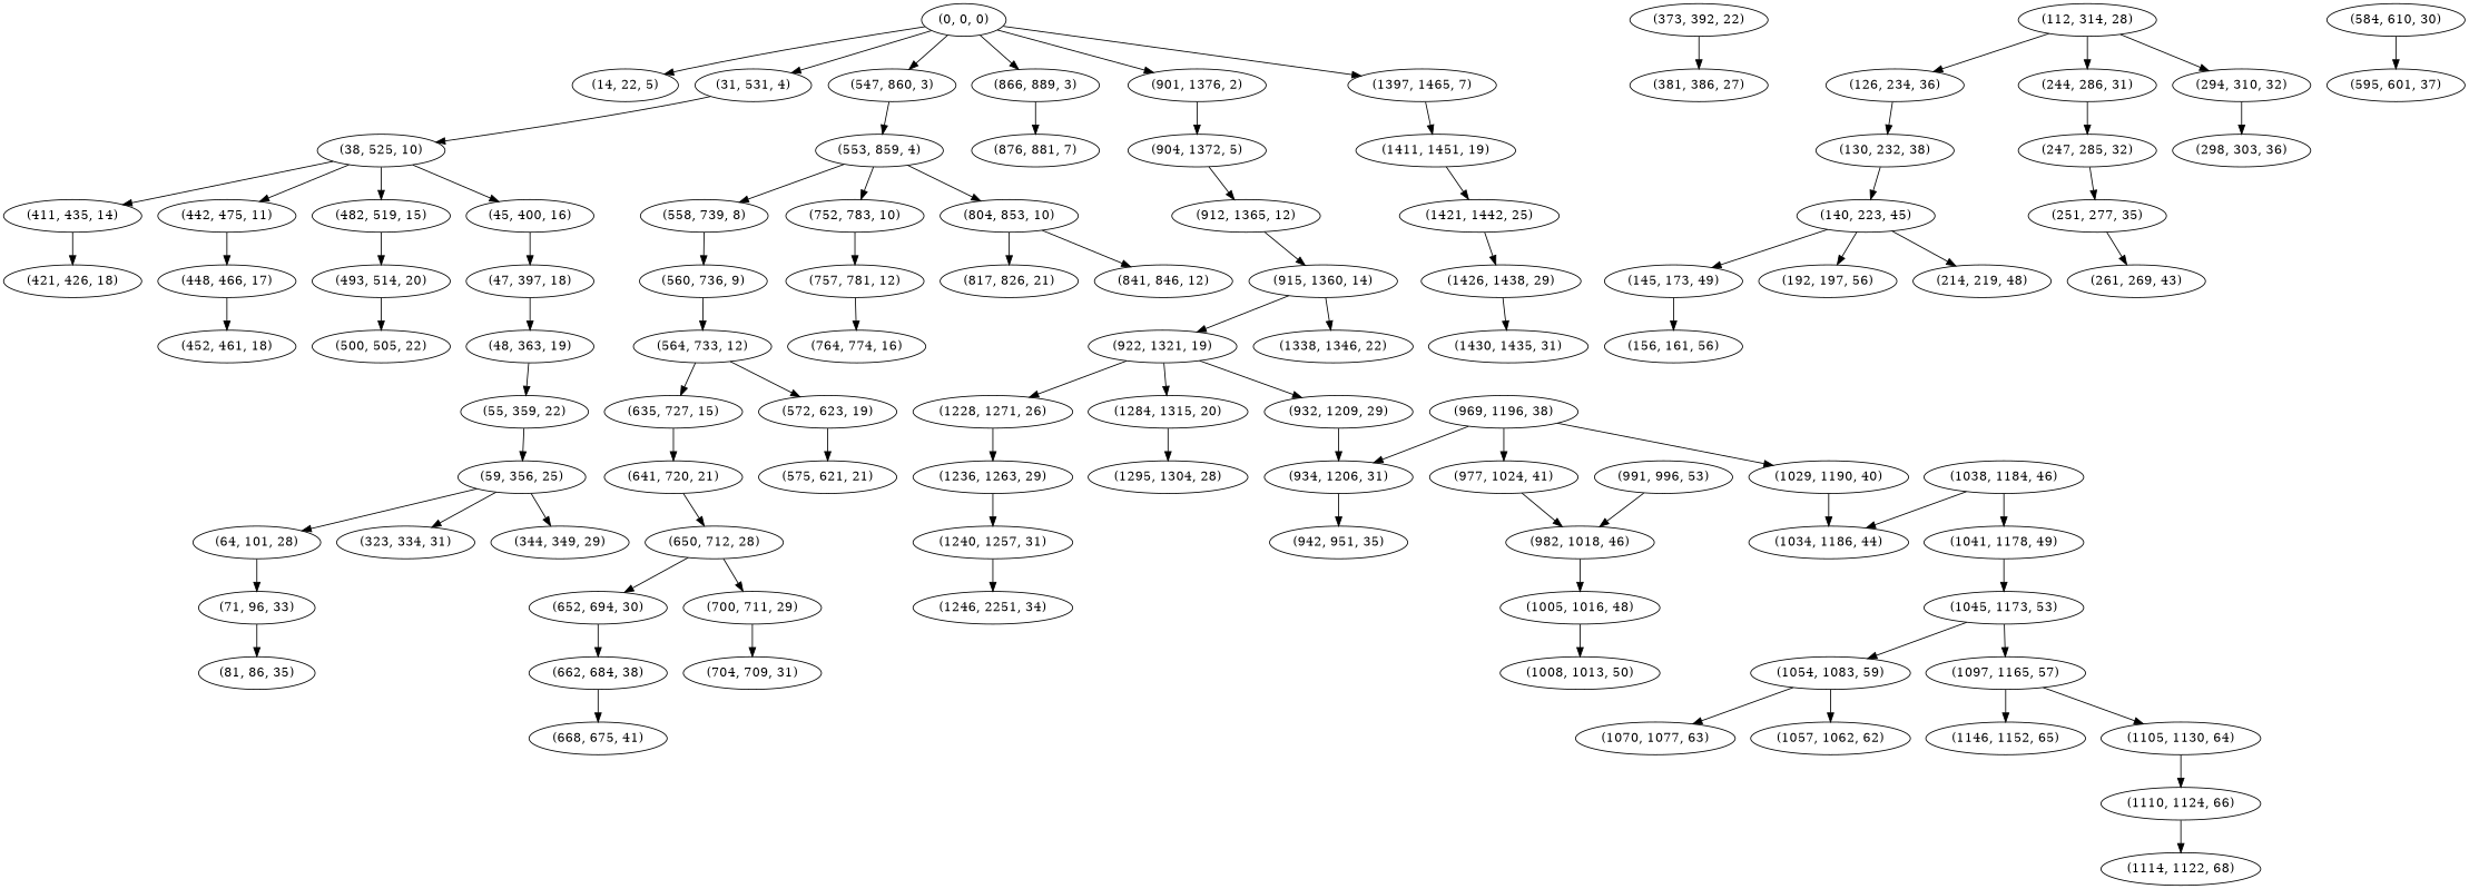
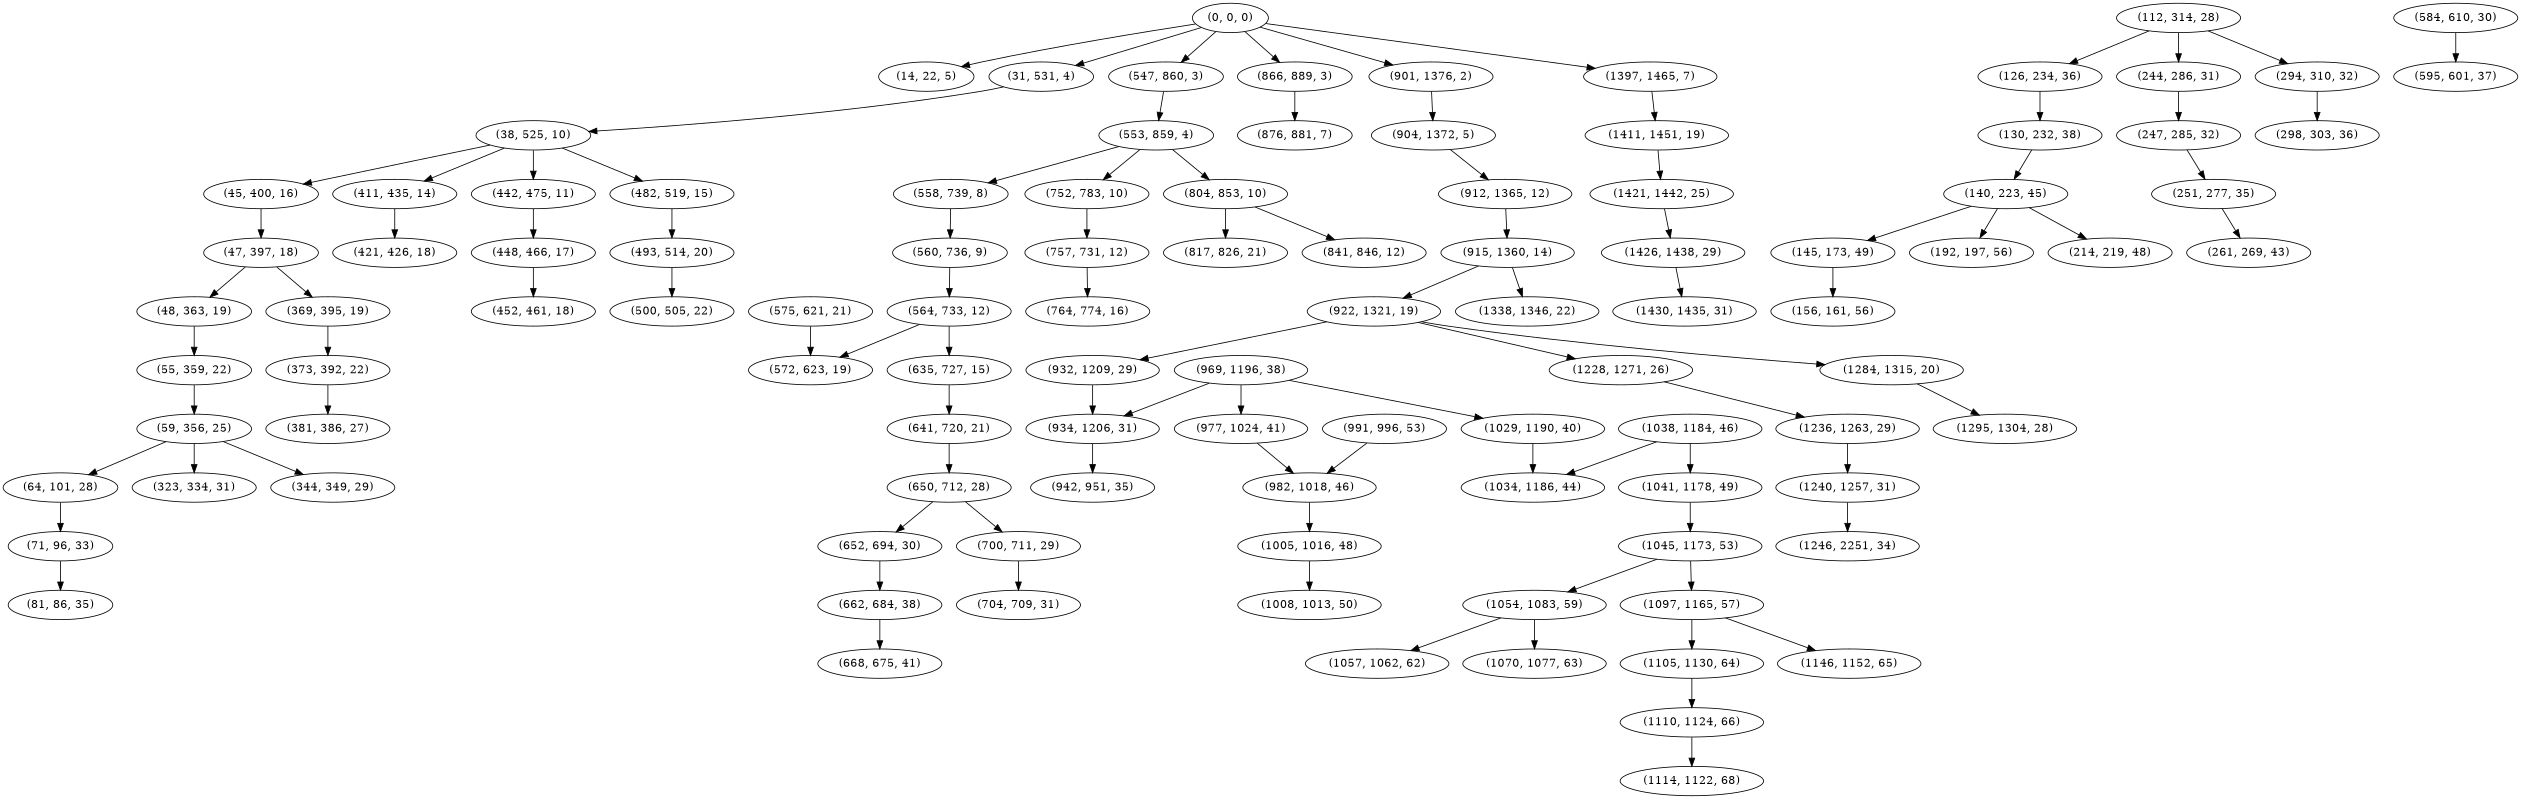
  digraph {
    "(0, 0, 0)"
    "(14, 22, 5)"
    "(31, 531, 4)"
    "(547, 860, 3)"
    "(866, 889, 3)"
    "(901, 1376, 2)"
    "(1397, 1465, 7)"
    "(38, 525, 10)"
    "(553, 859, 4)"
    "(876, 881, 7)"
    "(904, 1372, 5)"
    "(1411, 1451, 19)"
    "(45, 400, 16)"
    "(411, 435, 14)"
    "(442, 475, 11)"
    "(482, 519, 15)"
    "(47, 397, 18)"
    "(421, 426, 18)"
    "(448, 466, 17)"
    "(493, 514, 20)"
    "(48, 363, 19)"
+   "(369, 395, 19)"
    "(55, 359, 22)"
    "(373, 392, 22)"
    "(59, 356, 25)"
    "(64, 101, 28)"
    "(323, 334, 31)"
    "(344, 349, 29)"
    "(71, 96, 33)"
    "(112, 314, 28)"
    "(126, 234, 36)"
    "(244, 286, 31)"
    "(294, 310, 32)"
    "(81, 86, 35)"
    "(130, 232, 38)"
    "(247, 285, 32)"
    "(298, 303, 36)"
    "(140, 223, 45)"
    "(145, 173, 49)"
    "(192, 197, 56)"
    "(214, 219, 48)"
    "(156, 161, 56)"
    "(251, 277, 35)"
    "(261, 269, 43)"
    "(381, 386, 27)"
    "(452, 461, 18)"
    "(500, 505, 22)"
    "(558, 739, 8)"
    "(752, 783, 10)"
    "(804, 853, 10)"
    "(560, 736, 9)"
-   "(757, 781, 12)"
+   "(757, 781, 12)" [label="(757, 731, 12)"]
    "(817, 826, 21)"
    "(841, 846, 12)"
    "(564, 733, 12)"
    "(572, 623, 19)"
    "(635, 727, 15)"
    "(575, 621, 21)"
    "(641, 720, 21)"
    "(584, 610, 30)"
    "(595, 601, 37)"
    "(650, 712, 28)"
    "(652, 694, 30)"
    "(700, 711, 29)"
    "(662, 684, 38)"
    "(704, 709, 31)"
    "(668, 675, 41)"
    "(764, 774, 16)"
    "(912, 1365, 12)"
    "(915, 1360, 14)"
    "(922, 1321, 19)"
    "(1338, 1346, 22)"
    "(932, 1209, 29)"
    "(1228, 1271, 26)"
    "(1284, 1315, 20)"
    "(934, 1206, 31)"
    "(1236, 1263, 29)"
    "(1295, 1304, 28)"
    "(942, 951, 35)"
    "(969, 1196, 38)"
    "(977, 1024, 41)"
    "(1029, 1190, 40)"
    "(982, 1018, 46)"
    "(1034, 1186, 44)"
    "(1005, 1016, 48)"
    "(991, 996, 53)"
    "(1008, 1013, 50)"
    "(1038, 1184, 46)"
    "(1041, 1178, 49)"
    "(1045, 1173, 53)"
    "(1054, 1083, 59)"
    "(1097, 1165, 57)"
    "(1057, 1062, 62)"
    "(1070, 1077, 63)"
    "(1105, 1130, 64)"
    "(1146, 1152, 65)"
    "(1110, 1124, 66)"
    "(1114, 1122, 68)"
    "(1240, 1257, 31)"
    n100 [label="(1246, 2251, 34)"]
    "(1421, 1442, 25)"
    "(1426, 1438, 29)"
    "(1430, 1435, 31)"
    "(0, 0, 0)" -> "(14, 22, 5)"
    "(0, 0, 0)" -> "(31, 531, 4)"
    "(0, 0, 0)" -> "(547, 860, 3)"
    "(0, 0, 0)" -> "(866, 889, 3)"
    "(0, 0, 0)" -> "(901, 1376, 2)"
    "(0, 0, 0)" -> "(1397, 1465, 7)"
    "(31, 531, 4)" -> "(38, 525, 10)"
    "(547, 860, 3)" -> "(553, 859, 4)"
    "(866, 889, 3)" -> "(876, 881, 7)"
    "(901, 1376, 2)" -> "(904, 1372, 5)"
    "(1397, 1465, 7)" -> "(1411, 1451, 19)"
    "(38, 525, 10)" -> "(45, 400, 16)"
    "(38, 525, 10)" -> "(411, 435, 14)"
    "(38, 525, 10)" -> "(442, 475, 11)"
    "(38, 525, 10)" -> "(482, 519, 15)"
    "(553, 859, 4)" -> "(558, 739, 8)"
    "(553, 859, 4)" -> "(752, 783, 10)"
    "(553, 859, 4)" -> "(804, 853, 10)"
    "(904, 1372, 5)" -> "(912, 1365, 12)"
    "(1411, 1451, 19)" -> "(1421, 1442, 25)"
    "(45, 400, 16)" -> "(47, 397, 18)"
    "(411, 435, 14)" -> "(421, 426, 18)"
    "(442, 475, 11)" -> "(448, 466, 17)"
    "(482, 519, 15)" -> "(493, 514, 20)"
    "(47, 397, 18)" -> "(48, 363, 19)"
+   "(47, 397, 18)" -> "(369, 395, 19)"
    "(448, 466, 17)" -> "(452, 461, 18)"
    "(493, 514, 20)" -> "(500, 505, 22)"
    "(48, 363, 19)" -> "(55, 359, 22)"
+   "(369, 395, 19)" -> "(373, 392, 22)"
    "(55, 359, 22)" -> "(59, 356, 25)"
    "(373, 392, 22)" -> "(381, 386, 27)"
    "(59, 356, 25)" -> "(64, 101, 28)"
    "(59, 356, 25)" -> "(323, 334, 31)"
    "(59, 356, 25)" -> "(344, 349, 29)"
    "(64, 101, 28)" -> "(71, 96, 33)"
    "(71, 96, 33)" -> "(81, 86, 35)"
    "(112, 314, 28)" -> "(126, 234, 36)"
    "(112, 314, 28)" -> "(244, 286, 31)"
    "(112, 314, 28)" -> "(294, 310, 32)"
    "(126, 234, 36)" -> "(130, 232, 38)"
    "(244, 286, 31)" -> "(247, 285, 32)"
    "(294, 310, 32)" -> "(298, 303, 36)"
    "(130, 232, 38)" -> "(140, 223, 45)"
    "(247, 285, 32)" -> "(251, 277, 35)"
    "(140, 223, 45)" -> "(145, 173, 49)"
    "(140, 223, 45)" -> "(192, 197, 56)"
    "(140, 223, 45)" -> "(214, 219, 48)"
    "(145, 173, 49)" -> "(156, 161, 56)"
    "(251, 277, 35)" -> "(261, 269, 43)"
    "(558, 739, 8)" -> "(560, 736, 9)"
    "(752, 783, 10)" -> "(757, 781, 12)"
    "(804, 853, 10)" -> "(817, 826, 21)"
    "(804, 853, 10)" -> "(841, 846, 12)"
    "(560, 736, 9)" -> "(564, 733, 12)"
    "(757, 781, 12)" -> "(764, 774, 16)"
    "(564, 733, 12)" -> "(572, 623, 19)"
    "(564, 733, 12)" -> "(635, 727, 15)"
-   "(572, 623, 19)" -> "(575, 621, 21)"
+   "(575, 621, 21)" -> "(572, 623, 19)"
    "(635, 727, 15)" -> "(641, 720, 21)"
    "(641, 720, 21)" -> "(650, 712, 28)"
    "(584, 610, 30)" -> "(595, 601, 37)"
    "(650, 712, 28)" -> "(652, 694, 30)"
    "(650, 712, 28)" -> "(700, 711, 29)"
    "(652, 694, 30)" -> "(662, 684, 38)"
    "(700, 711, 29)" -> "(704, 709, 31)"
    "(662, 684, 38)" -> "(668, 675, 41)"
    "(912, 1365, 12)" -> "(915, 1360, 14)"
    "(915, 1360, 14)" -> "(922, 1321, 19)"
    "(915, 1360, 14)" -> "(1338, 1346, 22)"
    "(922, 1321, 19)" -> "(932, 1209, 29)"
    "(922, 1321, 19)" -> "(1228, 1271, 26)"
    "(922, 1321, 19)" -> "(1284, 1315, 20)"
    "(932, 1209, 29)" -> "(934, 1206, 31)"
    "(1228, 1271, 26)" -> "(1236, 1263, 29)"
    "(1284, 1315, 20)" -> "(1295, 1304, 28)"
    "(934, 1206, 31)" -> "(942, 951, 35)"
    "(1236, 1263, 29)" -> "(1240, 1257, 31)"
    "(969, 1196, 38)" -> "(934, 1206, 31)"
    "(969, 1196, 38)" -> "(977, 1024, 41)"
    "(969, 1196, 38)" -> "(1029, 1190, 40)"
    "(977, 1024, 41)" -> "(982, 1018, 46)"
    "(1029, 1190, 40)" -> "(1034, 1186, 44)"
    "(982, 1018, 46)" -> "(1005, 1016, 48)"
    "(1005, 1016, 48)" -> "(1008, 1013, 50)"
    "(991, 996, 53)" -> "(982, 1018, 46)"
    "(1038, 1184, 46)" -> "(1034, 1186, 44)"
    "(1038, 1184, 46)" -> "(1041, 1178, 49)"
    "(1041, 1178, 49)" -> "(1045, 1173, 53)"
    "(1045, 1173, 53)" -> "(1054, 1083, 59)"
    "(1045, 1173, 53)" -> "(1097, 1165, 57)"
    "(1054, 1083, 59)" -> "(1057, 1062, 62)"
    "(1054, 1083, 59)" -> "(1070, 1077, 63)"
    "(1097, 1165, 57)" -> "(1105, 1130, 64)"
    "(1097, 1165, 57)" -> "(1146, 1152, 65)"
    "(1105, 1130, 64)" -> "(1110, 1124, 66)"
    "(1110, 1124, 66)" -> "(1114, 1122, 68)"
    "(1240, 1257, 31)" -> n100
    "(1421, 1442, 25)" -> "(1426, 1438, 29)"
    "(1426, 1438, 29)" -> "(1430, 1435, 31)"
  }
